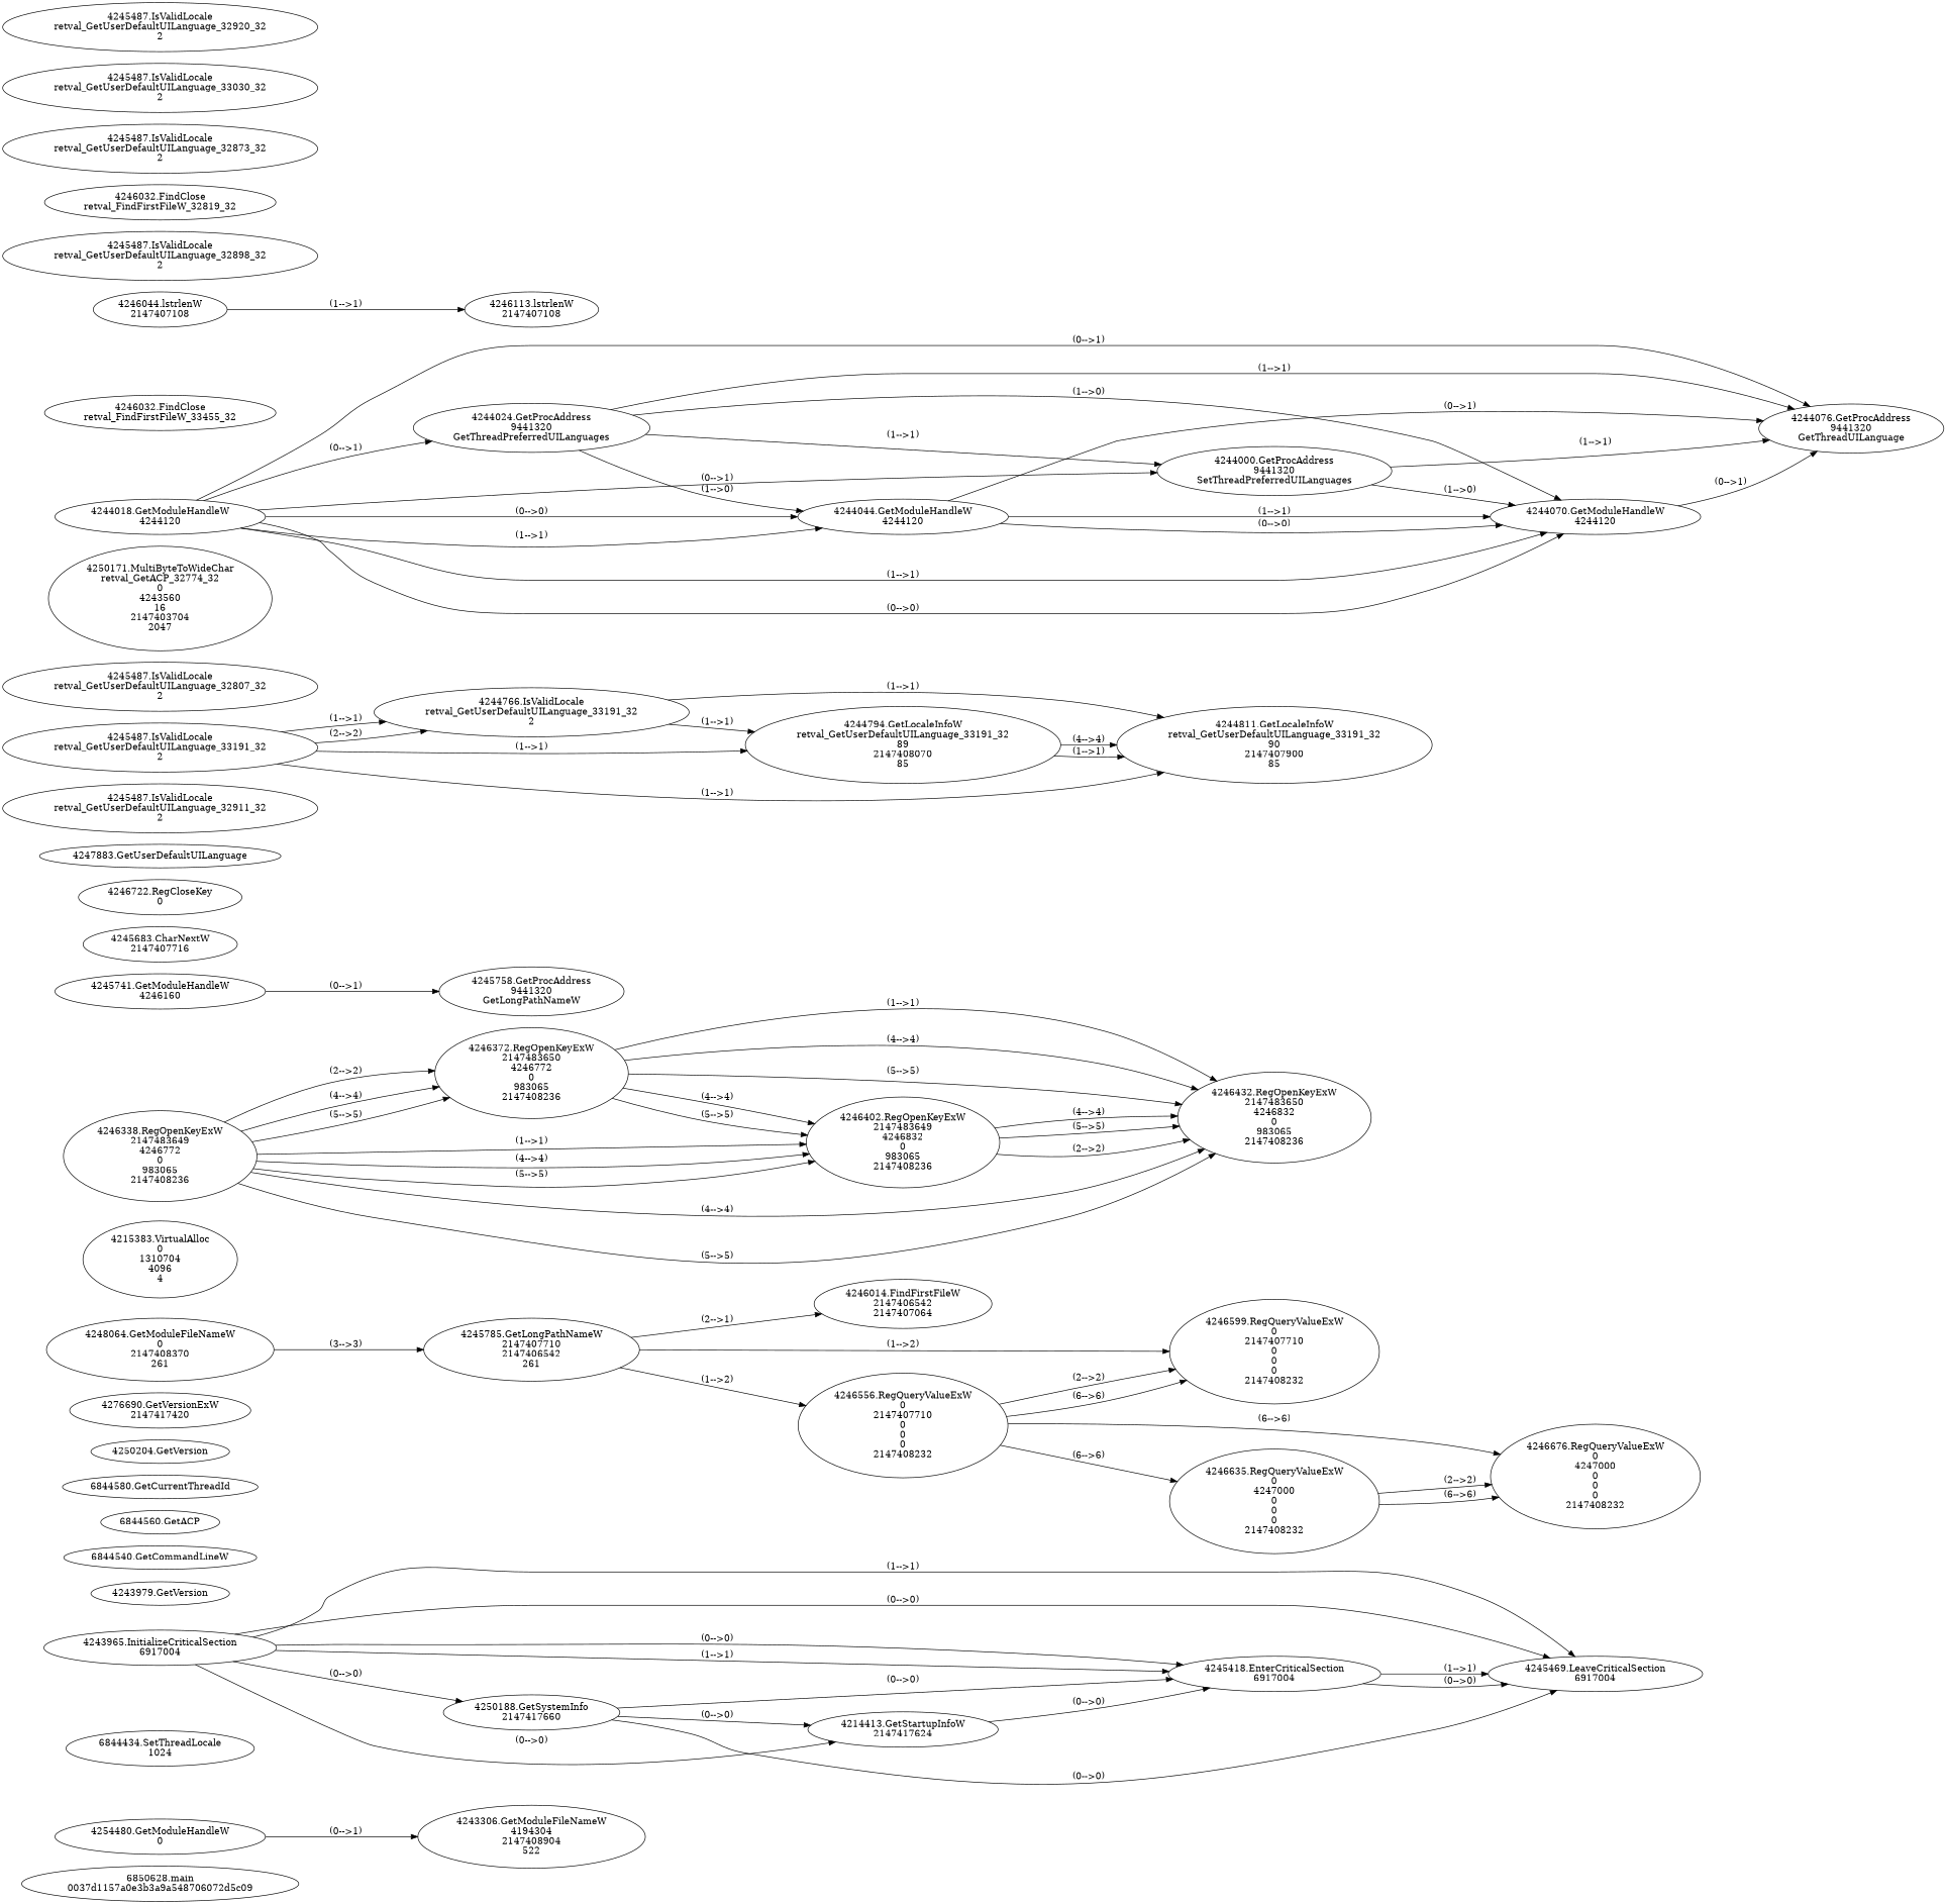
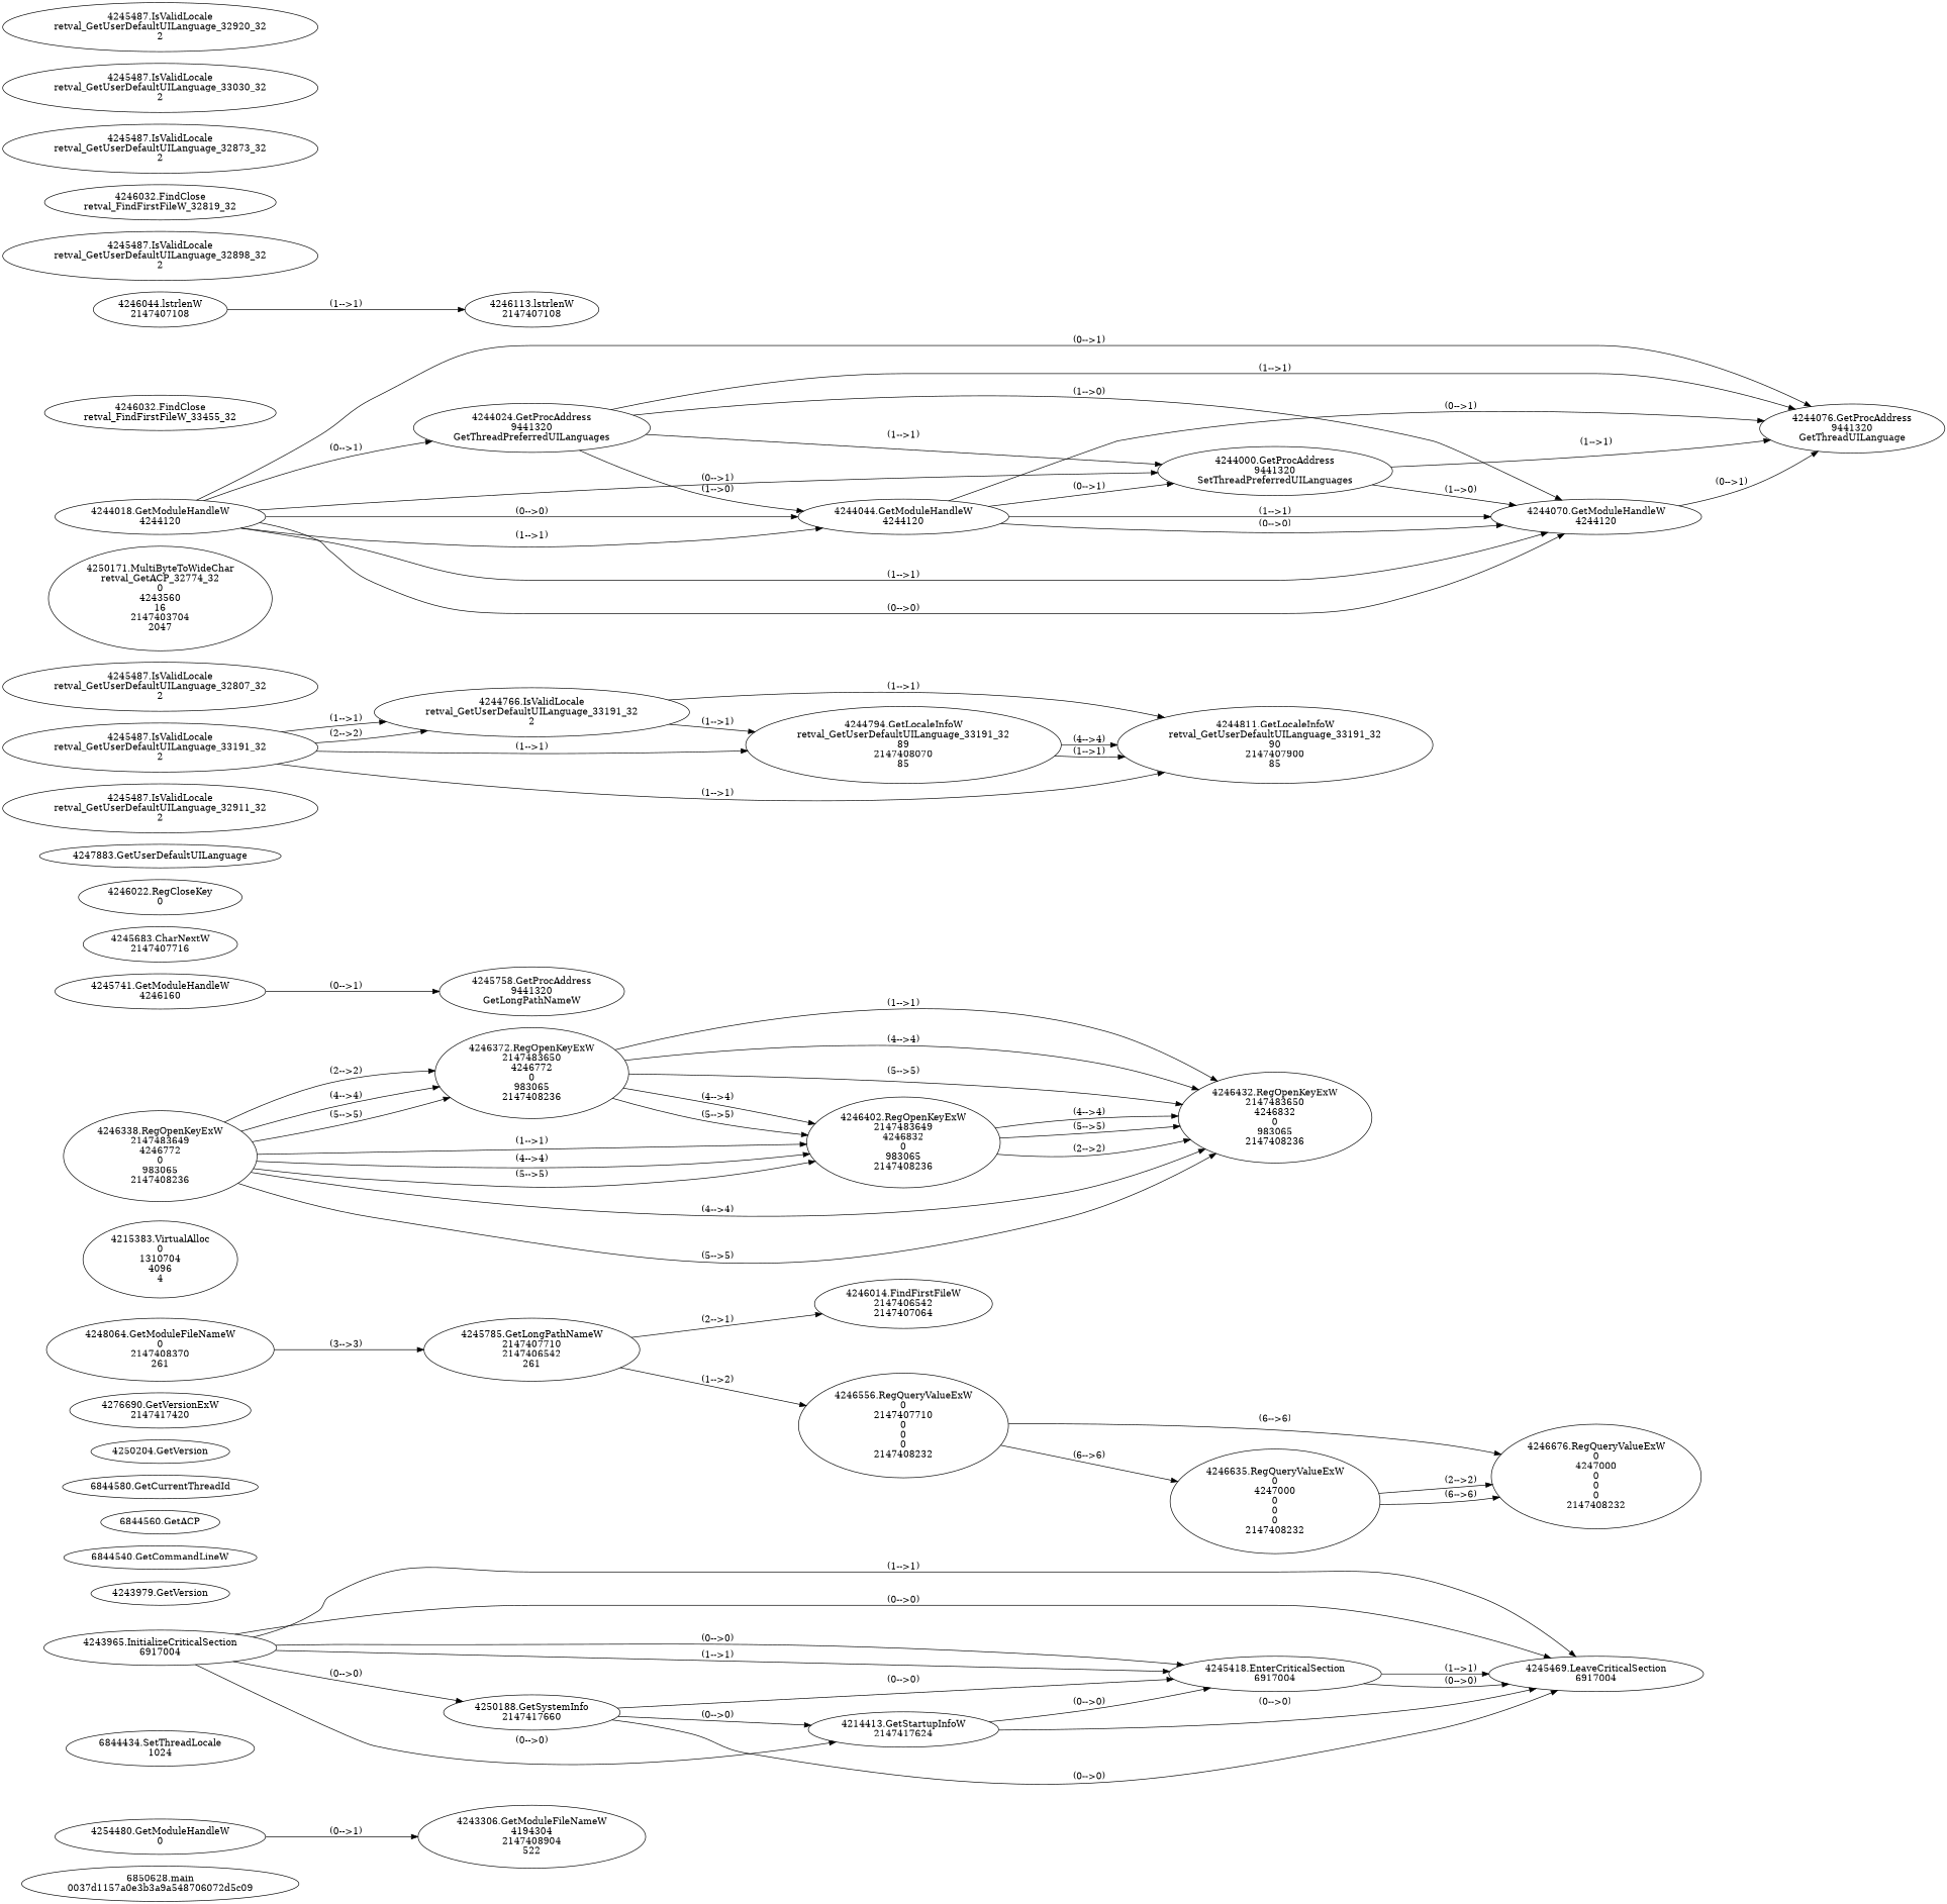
  digraph {
    rankdir=LR
    n1 [label="6850628.main\n0037d1157a0e3b3a9a548706072d5c09"]
    n2 [label="4254480.GetModuleHandleW\n0"]
    n3 [label="4243306.GetModuleFileNameW\n4194304\n2147408904\n522"]
    n4 [label="6844434.SetThreadLocale\n1024"]
    n5 [label="4243965.InitializeCriticalSection\n6917004"]
    n6 [label="4250188.GetSystemInfo\n2147417660"]
    n7 [label="4214413.GetStartupInfoW\n2147417624"]
    n8 [label="4245418.EnterCriticalSection\n6917004"]
    n9 [label="4245469.LeaveCriticalSection\n6917004"]
    n10 [label="4243979.GetVersion\n"]
    n11 [label="6844540.GetCommandLineW\n"]
    n12 [label="6844560.GetACP\n"]
    n13 [label="6844580.GetCurrentThreadId\n"]
    n14 [label="4250204.GetVersion\n"]
    n15 [label="4276690.GetVersionExW\n2147417420"]
    n16 [label="4248064.GetModuleFileNameW\n0\n2147408370\n261"]
    n17 [label="4245785.GetLongPathNameW\n2147407710\n2147406542\n261"]
    n18 [label="4246014.FindFirstFileW\n2147406542\n2147407064"]
    n19 [label="4246556.RegQueryValueExW\n0\n2147407710\n0\n0\n0\n2147408232"]
-   n20 [label="4246599.RegQueryValueExW\n0\n2147407710\n0\n0\n0\n2147408232"]
    n21 [label="4215383.VirtualAlloc\n0\n1310704\n4096\n4"]
    n22 [label="4246338.RegOpenKeyExW\n2147483649\n4246772\n0\n983065\n2147408236"]
    n23 [label="4246372.RegOpenKeyExW\n2147483650\n4246772\n0\n983065\n2147408236"]
    n24 [label="4246402.RegOpenKeyExW\n2147483649\n4246832\n0\n983065\n2147408236"]
    n25 [label="4246432.RegOpenKeyExW\n2147483650\n4246832\n0\n983065\n2147408236"]
    n26 [label="4245741.GetModuleHandleW\n4246160"]
    n27 [label="4245758.GetProcAddress\n9441320\nGetLongPathNameW"]
    n28 [label="4246635.RegQueryValueExW\n0\n4247000\n0\n0\n0\n2147408232"]
    n29 [label="4246676.RegQueryValueExW\n0\n4247000\n0\n0\n0\n2147408232"]
    n30 [label="4245683.CharNextW\n2147407716"]
-   n31 [label="4246722.RegCloseKey\n0"]
+   n31 [label="4246022.RegCloseKey\n0"]
    n32 [label="4247883.GetUserDefaultUILanguage\n"]
    n33 [label="4245487.IsValidLocale\nretval_GetUserDefaultUILanguage_32911_32\n2"]
    n34 [label="4245487.IsValidLocale\nretval_GetUserDefaultUILanguage_33191_32\n2"]
    n35 [label="4244766.IsValidLocale\nretval_GetUserDefaultUILanguage_33191_32\n2"]
    n36 [label="4244794.GetLocaleInfoW\nretval_GetUserDefaultUILanguage_33191_32\n89\n2147408070\n85"]
    n37 [label="4244811.GetLocaleInfoW\nretval_GetUserDefaultUILanguage_33191_32\n90\n2147407900\n85"]
    n38 [label="4245487.IsValidLocale\nretval_GetUserDefaultUILanguage_32807_32\n2"]
    n39 [label="4250171.MultiByteToWideChar\nretval_GetACP_32774_32\n0\n4243560\n16\n2147403704\n2047"]
    n40 [label="4244018.GetModuleHandleW\n4244120"]
    n41 [label="4244024.GetProcAddress\n9441320\nGetThreadPreferredUILanguages"]
    n42 [label="4244044.GetModuleHandleW\n4244120"]
    n43 [label="4244000.GetProcAddress\n9441320\nSetThreadPreferredUILanguages"]
    n44 [label="4244070.GetModuleHandleW\n4244120"]
    n45 [label="4244076.GetProcAddress\n9441320\nGetThreadUILanguage"]
    n46 [label="4246032.FindClose\nretval_FindFirstFileW_33455_32"]
    n47 [label="4246044.lstrlenW\n2147407108"]
    n48 [label="4246113.lstrlenW\n2147407108"]
    n49 [label="4245487.IsValidLocale\nretval_GetUserDefaultUILanguage_32898_32\n2"]
    n50 [label="4246032.FindClose\nretval_FindFirstFileW_32819_32"]
    n51 [label="4245487.IsValidLocale\nretval_GetUserDefaultUILanguage_32873_32\n2"]
    n52 [label="4245487.IsValidLocale\nretval_GetUserDefaultUILanguage_33030_32\n2"]
    n53 [label="4245487.IsValidLocale\nretval_GetUserDefaultUILanguage_32920_32\n2"]
    n2 -> n3 [label="(0-->1)"]
    n5 -> n6 [label="(0-->0)"]
    n5 -> n7 [label="(0-->0)"]
    n5 -> n8 [label="(1-->1)"]
    n5 -> n8 [label="(0-->0)"]
    n5 -> n9 [label="(1-->1)"]
    n5 -> n9 [label="(0-->0)"]
    n6 -> n7 [label="(0-->0)"]
    n6 -> n8 [label="(0-->0)"]
    n6 -> n9 [label="(0-->0)"]
    n7 -> n8 [label="(0-->0)"]
+   n7 -> n9 [label="(0-->0)"]
    n8 -> n9 [label="(1-->1)"]
    n8 -> n9 [label="(0-->0)"]
    n16 -> n17 [label="(3-->3)"]
    n17 -> n18 [label="(2-->1)"]
    n17 -> n19 [label="(1-->2)"]
-   n17 -> n20 [label="(1-->2)"]
-   n19 -> n20 [label="(2-->2)"]
-   n19 -> n20 [label="(6-->6)"]
    n19 -> n28 [label="(6-->6)"]
    n19 -> n29 [label="(6-->6)"]
    n22 -> n23 [label="(2-->2)"]
    n22 -> n23 [label="(4-->4)"]
    n22 -> n23 [label="(5-->5)"]
    n22 -> n24 [label="(1-->1)"]
    n22 -> n24 [label="(4-->4)"]
    n22 -> n24 [label="(5-->5)"]
    n22 -> n25 [label="(4-->4)"]
    n22 -> n25 [label="(5-->5)"]
    n23 -> n24 [label="(4-->4)"]
    n23 -> n24 [label="(5-->5)"]
    n23 -> n25 [label="(1-->1)"]
    n23 -> n25 [label="(4-->4)"]
    n23 -> n25 [label="(5-->5)"]
    n24 -> n25 [label="(2-->2)"]
    n24 -> n25 [label="(4-->4)"]
    n24 -> n25 [label="(5-->5)"]
    n26 -> n27 [label="(0-->1)"]
    n28 -> n29 [label="(2-->2)"]
    n28 -> n29 [label="(6-->6)"]
    n34 -> n35 [label="(1-->1)"]
    n34 -> n35 [label="(2-->2)"]
    n34 -> n36 [label="(1-->1)"]
    n34 -> n37 [label="(1-->1)"]
    n35 -> n36 [label="(1-->1)"]
    n35 -> n37 [label="(1-->1)"]
    n36 -> n37 [label="(1-->1)"]
    n36 -> n37 [label="(4-->4)"]
    n40 -> n41 [label="(0-->1)"]
    n40 -> n42 [label="(1-->1)"]
    n40 -> n42 [label="(0-->0)"]
    n40 -> n43 [label="(0-->1)"]
    n40 -> n44 [label="(1-->1)"]
    n40 -> n44 [label="(0-->0)"]
    n40 -> n45 [label="(0-->1)"]
    n41 -> n42 [label="(1-->0)"]
    n41 -> n43 [label="(1-->1)"]
    n41 -> n44 [label="(1-->0)"]
    n41 -> n45 [label="(1-->1)"]
+   n42 -> n43 [label="(0-->1)"]
    n42 -> n44 [label="(1-->1)"]
    n42 -> n44 [label="(0-->0)"]
    n42 -> n45 [label="(0-->1)"]
    n43 -> n44 [label="(1-->0)"]
    n43 -> n45 [label="(1-->1)"]
    n44 -> n45 [label="(0-->1)"]
    n47 -> n48 [label="(1-->1)"]
  }
